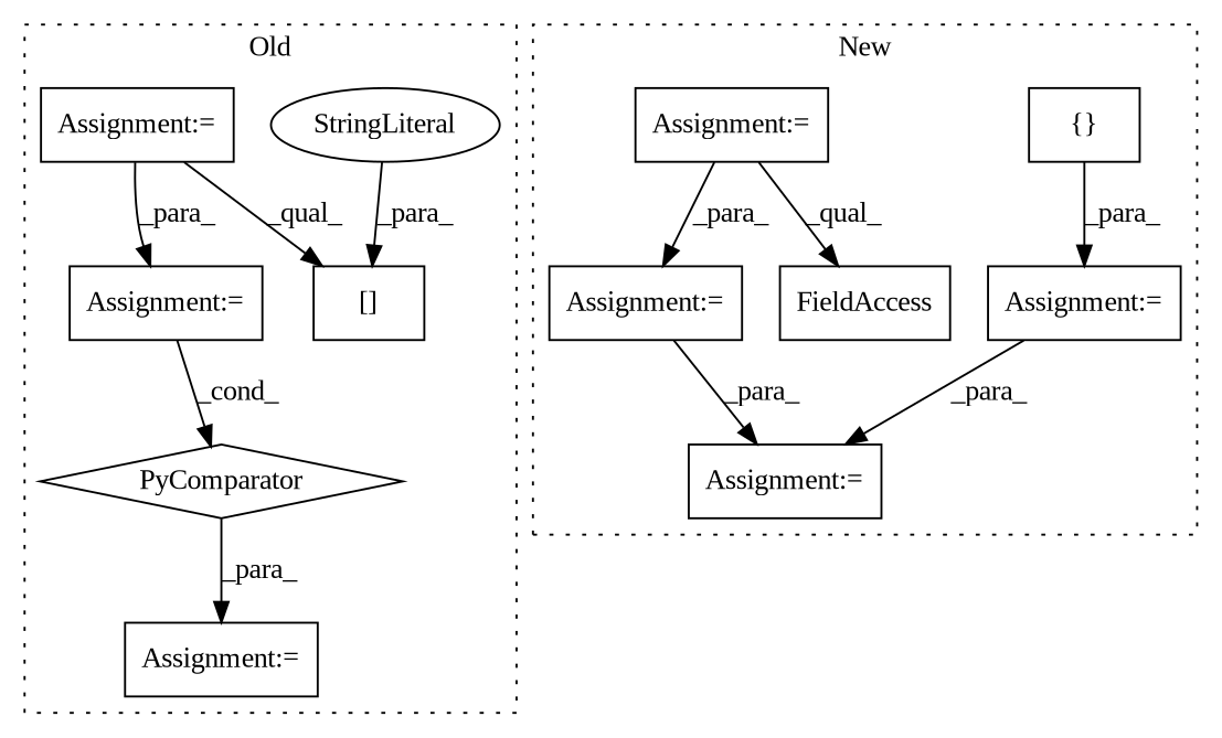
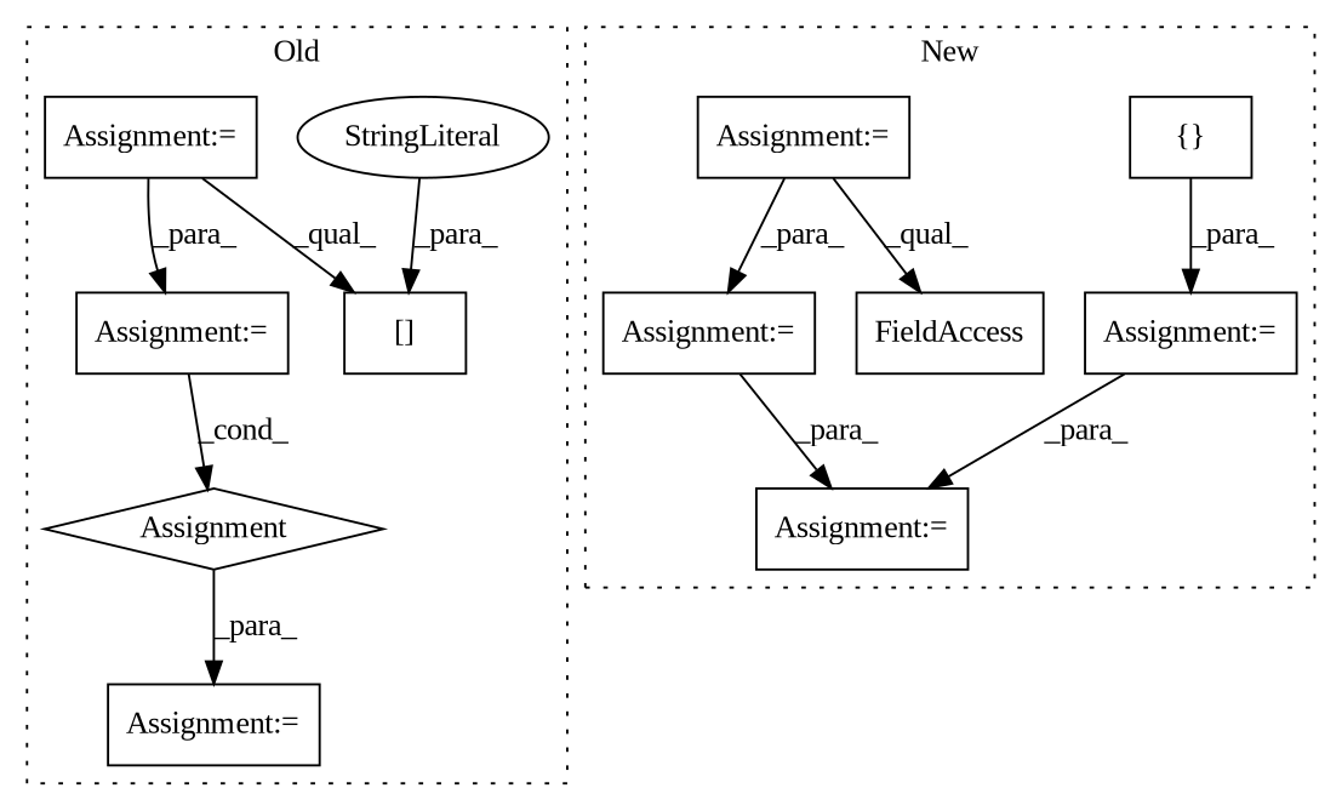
  digraph {
    fontname="Liberation Serif"
    node [a=7 l=1 s=831 shape=box fontname="Liberation Serif"]
    edge [fontname="Liberation Serif"]
    n1 [a=2 l="11,1" label="[]" s="699,717"]
    n2 [a=45 l=7 label=StringLiteral s=710 shape=ellipse]
    n3 [l=12 label="Assignment:=" s=497]
    n4 [l=12 label="Assignment:=" s=736]
    n5 [l=38 label="Assignment:="]
-   n6 [a=113 l=38 label=PyComparator shape=diamond]
+   n6 [a=113 l=38 label=Assignment shape=diamond]
    n7 [a=4 l="1,1" label="{}" s="669,681"]
    n8 [label="Assignment:=" s=993]
    n9 [label="Assignment:=" s=656]
    n10 [l=2 label="Assignment:=" s=291]
    n11 [label="Assignment:=" s=594]
    n12 [a=22 l=7 label=FieldAccess s=608]
    subgraph cluster_1 {
      label=Old
      style=dotted
      n1
      n2
      n3
      n4
      n5
      n6
    }
    subgraph cluster_2 {
      label=New
      style=dotted
      n7
      n8
      n9
      n10
      n11
      n12
    }
    n2 -> n1 [label=_para_]
    n3 -> n1 [label=_qual_]
    n3 -> n5 [label=_para_]
    n5 -> n6 [label=_cond_]
    n6 -> n4 [label=_para_]
    n7 -> n9 [label=_para_]
    n9 -> n8 [label=_para_]
    n10 -> n11 [label=_para_]
    n10 -> n12 [label=_qual_]
    n11 -> n8 [label=_para_]
  }
